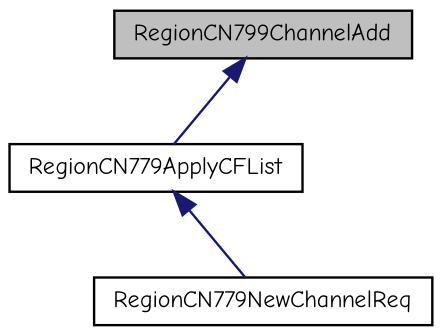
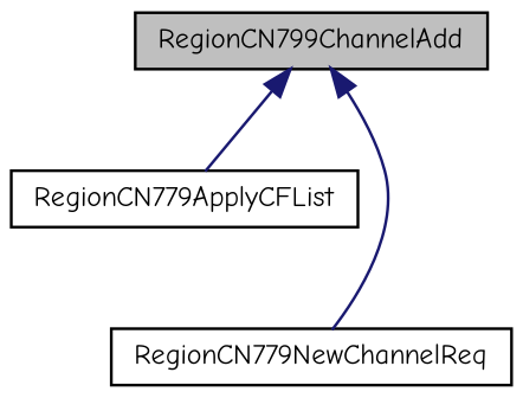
  digraph {
    fontname="Comic Neue"
    rankdir=TB
    node [color=black fillcolor=white fontname="Comic Neue" fontsize=10 shape=record style=filled]
    edge [color=midnightblue dir=back fontname="Comic Neue" fontsize=10 labelfontname=Helvetica labelfontsize=10 style=solid]
    n1 [fillcolor=grey75 fontcolor=black height=0.2 label=RegionCN799ChannelAdd width=0.4]
    n2 [height=0.2 label=RegionCN779ApplyCFList width=0.4]
    n3 [height=0.2 label=RegionCN779NewChannelReq width=0.4]
    n1 -> n2
-   n2 -> n3
+   n1 -> n3
  }
